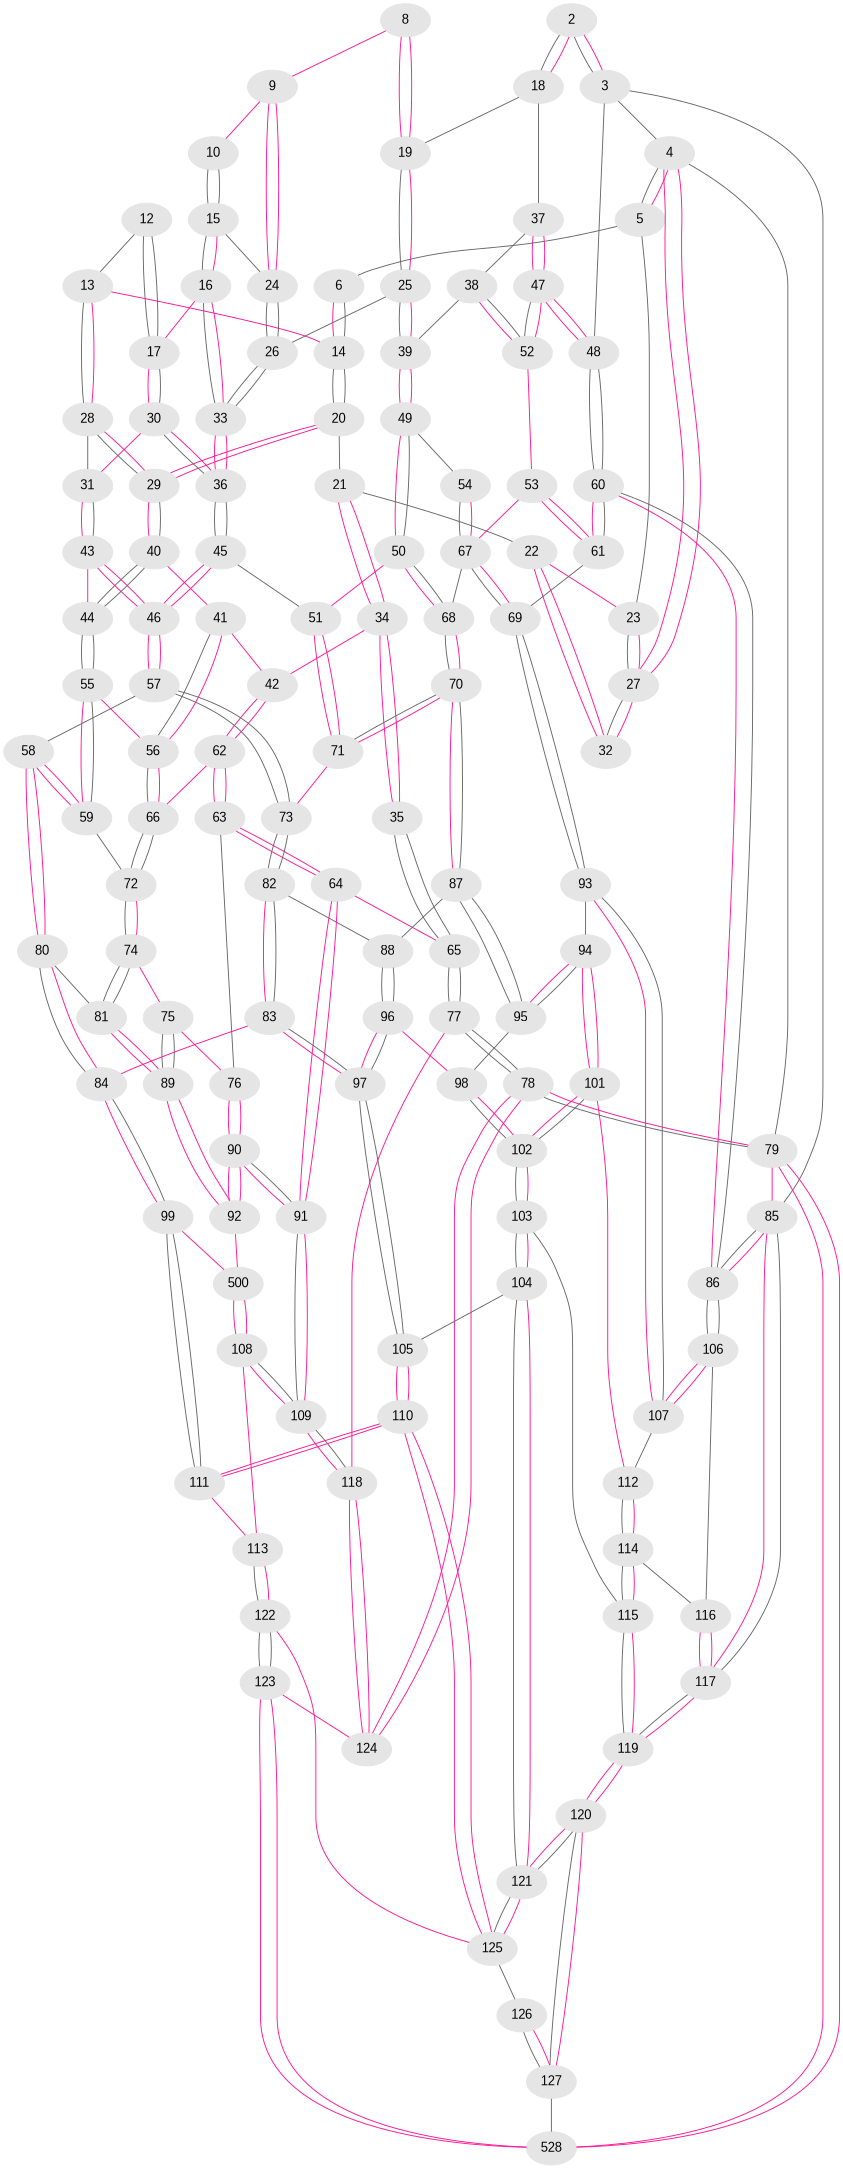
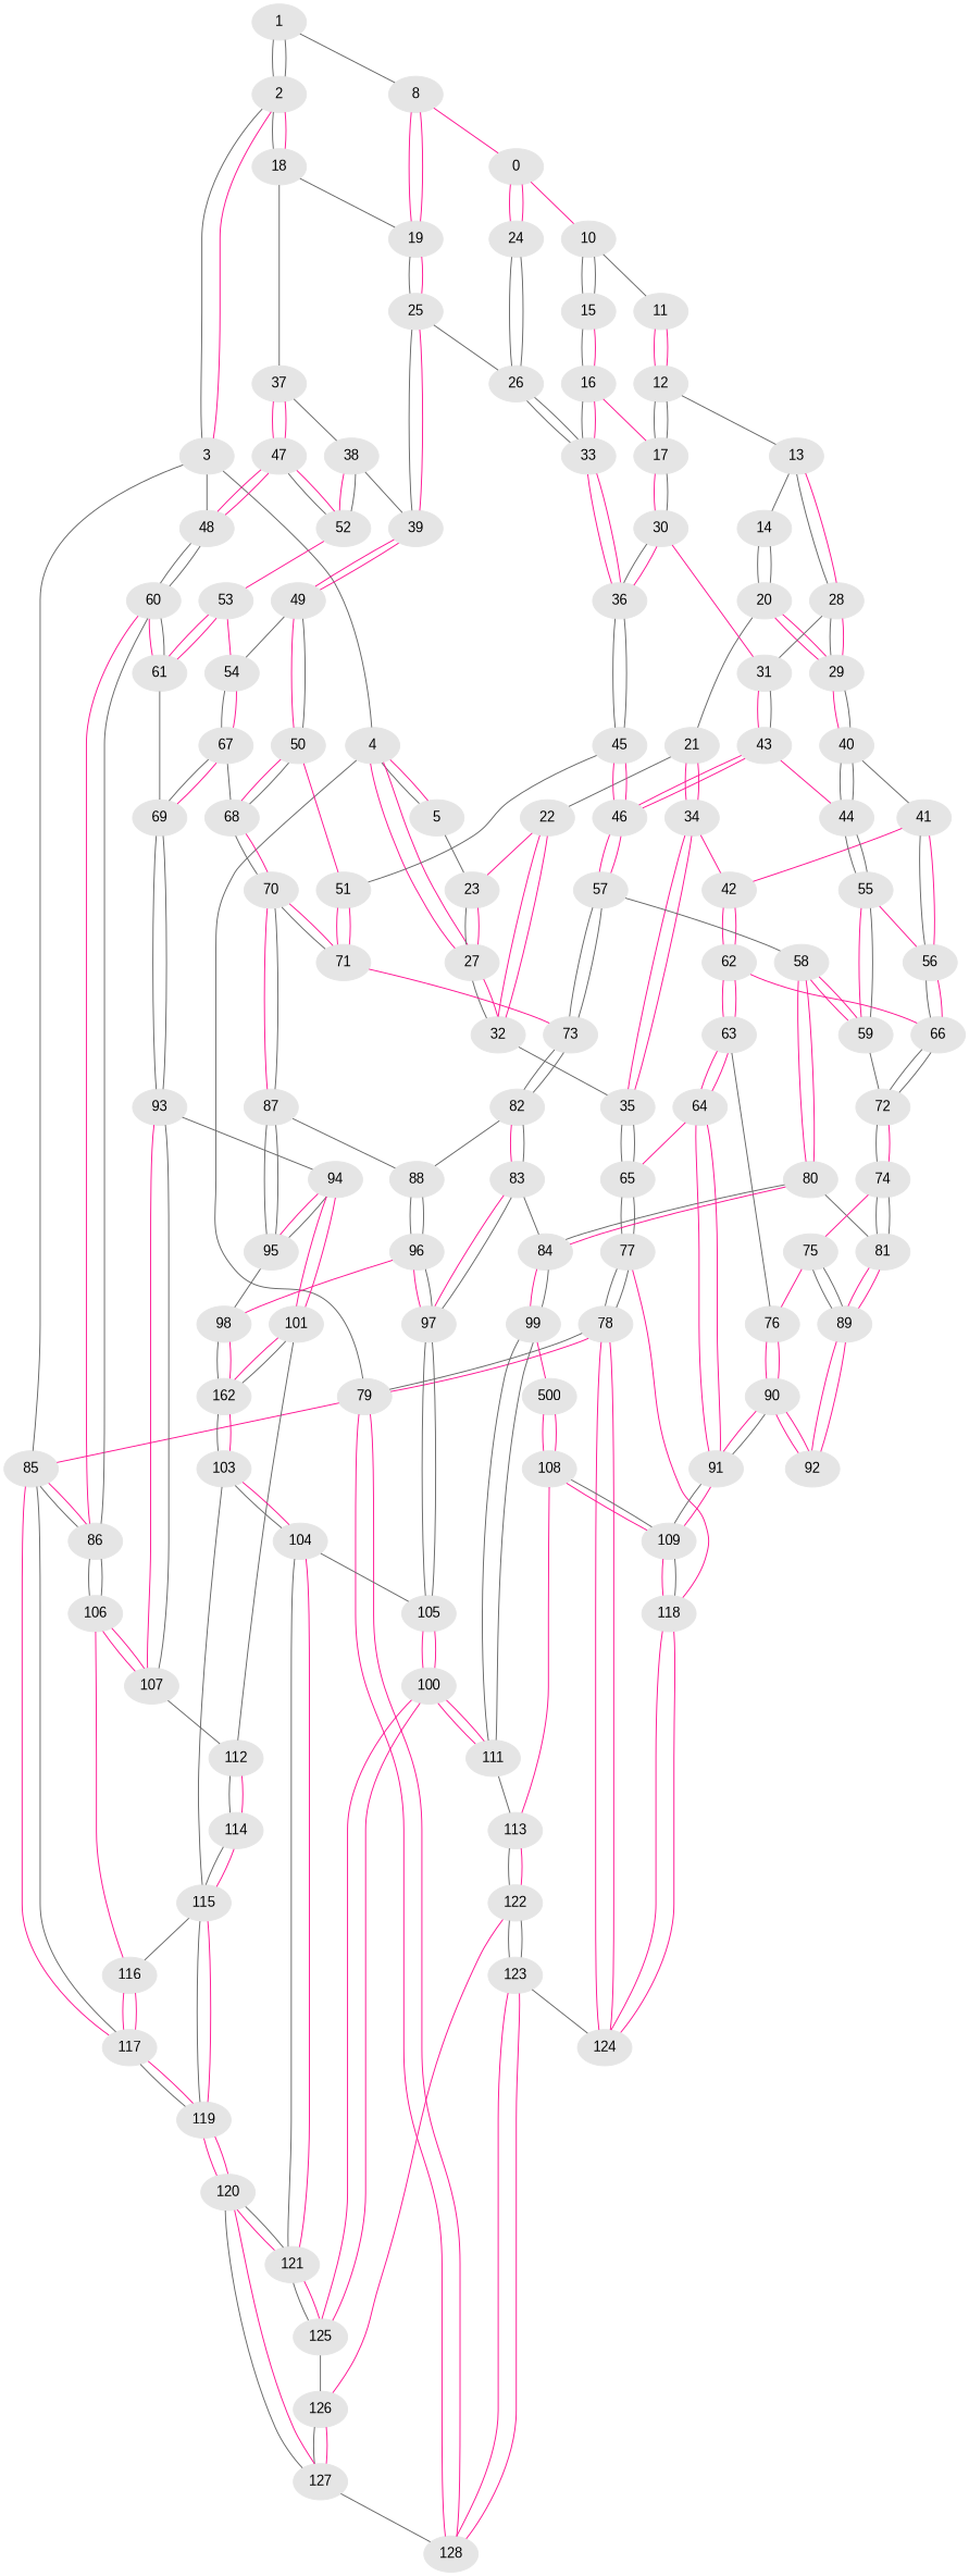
  graph {
    fontname="Liberation Sans"
    node [color=gray90 fontname="Liberation Sans" style=filled]
    edge [color=deeppink fontname="Liberation Sans"]
+   1
    2
    8
    3
    18
-   9
+   9 [label=0]
    19
    4
    48
    85
    37
    5
    27
    79
    60
    86
    117
-   6
    23
    32
-   128 [label=528]
+   128
    14
    20
+   11
    12
    10
    24
    25
    15
    26
    16
    13
    17
    28
    30
    29
    31
    21
    33
    36
    38
    47
    39
    22
    34
    40
    35
    42
    49
    43
    41
    44
    45
    46
    65
    62
    77
    51
    52
    53
    50
    54
    56
    55
    66
    63
    57
    59
    71
    58
    73
    61
    68
    67
    70
    69
    72
    80
    82
    81
    84
    74
    106
    93
    64
    76
    91
    90
    109
    78
    118
    87
    94
    107
    88
    95
    75
    83
    89
    92
    124
    99
    97
    96
    105
    n106 [label=500]
    111
    119
    116
    98
    108
    101
    112
-   102
-   110
+   102 [label=162]
+   110 [label=100]
    103
    113
    114
    104
    115
    121
    125
    122
    126
    123
    120
    127
+   1 -- 2 [color=gray40]
+   1 -- 2 [color=gray40]
+   1 -- 8 [color=gray40]
    2 -- 3 [color=gray40]
    2 -- 3
    2 -- 18 [color=gray40]
    2 -- 18
    8 -- 9
    8 -- 19
    8 -- 19
    3 -- 4 [color=gray40]
    3 -- 48 [color=gray40]
    3 -- 85 [color=gray40]
    18 -- 19 [color=gray40]
    18 -- 37 [color=gray40]
    9 -- 10
    9 -- 24
    9 -- 24
    19 -- 25 [color=gray40]
    19 -- 25
    4 -- 5 [color=gray40]
    4 -- 5
    4 -- 27
    4 -- 27
    4 -- 79 [color=gray40]
    48 -- 60 [color=gray40]
    48 -- 60 [color=gray40]
    85 -- 86 [color=gray40]
    85 -- 86
    85 -- 117
    85 -- 117 [color=gray40]
    37 -- 38 [color=gray40]
    37 -- 47
    37 -- 47
-   5 -- 6 [color=gray40]
    5 -- 23 [color=gray40]
    27 -- 32 [color=gray40]
    27 -- 32
    79 -- 85
    79 -- 128
    79 -- 128
    60 -- 86
    60 -- 86 [color=gray40]
    60 -- 61
    60 -- 61 [color=gray40]
    86 -- 106 [color=gray40]
    86 -- 106 [color=gray40]
    117 -- 119 [color=gray40]
    117 -- 119
-   6 -- 14
-   6 -- 14 [color=gray40]
    23 -- 27 [color=gray40]
    23 -- 27
+   32 -- 35 [color=gray40]
    14 -- 20 [color=gray40]
    14 -- 20 [color=gray40]
    20 -- 29
    20 -- 29
    20 -- 21 [color=gray40]
+   11 -- 12
+   11 -- 12
    12 -- 13 [color=gray40]
    12 -- 17 [color=gray40]
    12 -- 17 [color=gray40]
+   10 -- 11 [color=gray40]
    10 -- 15 [color=gray40]
    10 -- 15 [color=gray40]
    24 -- 26 [color=gray40]
    24 -- 26 [color=gray40]
    25 -- 26 [color=gray40]
    25 -- 39 [color=gray40]
    25 -- 39
-   15 -- 24 [color=gray40]
    15 -- 16 [color=gray40]
    15 -- 16
    26 -- 33 [color=gray40]
    26 -- 33 [color=gray40]
    16 -- 17
    16 -- 33 [color=gray40]
    16 -- 33
-   13 -- 14
+   13 -- 14 [color=gray40]
    13 -- 28 [color=gray40]
    13 -- 28
    17 -- 30
    17 -- 30 [color=gray40]
    28 -- 29 [color=gray40]
    28 -- 29
    28 -- 31 [color=gray40]
    30 -- 31
    30 -- 36 [color=gray40]
    30 -- 36
    29 -- 40
    29 -- 40 [color=gray40]
    31 -- 43
    31 -- 43 [color=gray40]
    21 -- 22 [color=gray40]
    21 -- 34
    21 -- 34
    33 -- 36
    33 -- 36
    36 -- 45 [color=gray40]
    36 -- 45 [color=gray40]
    38 -- 39 [color=gray40]
    38 -- 52
    38 -- 52 [color=gray40]
    47 -- 48
    47 -- 48
    47 -- 52 [color=gray40]
    47 -- 52
    39 -- 49
    39 -- 49
    22 -- 23
    22 -- 32
    22 -- 32
    34 -- 35
    34 -- 35
    34 -- 42
-   40 -- 41
+   40 -- 41 [color=gray40]
    40 -- 44 [color=gray40]
    40 -- 44 [color=gray40]
    35 -- 65 [color=gray40]
    35 -- 65 [color=gray40]
    42 -- 62
    42 -- 62
    49 -- 50
    49 -- 50 [color=gray40]
    49 -- 54 [color=gray40]
    43 -- 44
    43 -- 46
    43 -- 46
    41 -- 42
    41 -- 56 [color=gray40]
    41 -- 56
    44 -- 55 [color=gray40]
    44 -- 55 [color=gray40]
    45 -- 46
    45 -- 46
    45 -- 51 [color=gray40]
    46 -- 57
    46 -- 57
    65 -- 77 [color=gray40]
    65 -- 77 [color=gray40]
    62 -- 66
    62 -- 63
    62 -- 63
    77 -- 78 [color=gray40]
    77 -- 78 [color=gray40]
    77 -- 118
    51 -- 71
    51 -- 71
    52 -- 53
-   53 -- 67
+   53 -- 54
    53 -- 61
    53 -- 61
    50 -- 51
    50 -- 68
    50 -- 68 [color=gray40]
    54 -- 67 [color=gray40]
    54 -- 67
    56 -- 66 [color=gray40]
    56 -- 66
    55 -- 56
    55 -- 59
    55 -- 59 [color=gray40]
    66 -- 72 [color=gray40]
    66 -- 72 [color=gray40]
    63 -- 64
    63 -- 64
    63 -- 76 [color=gray40]
    57 -- 58 [color=gray40]
    57 -- 73 [color=gray40]
    57 -- 73 [color=gray40]
    59 -- 72 [color=gray40]
    71 -- 73
    58 -- 59
    58 -- 59
    58 -- 80
    58 -- 80
    73 -- 82 [color=gray40]
    73 -- 82 [color=gray40]
    61 -- 69 [color=gray40]
    68 -- 70 [color=gray40]
    68 -- 70
    67 -- 68 [color=gray40]
    67 -- 69 [color=gray40]
    67 -- 69
    70 -- 71 [color=gray40]
    70 -- 71
    70 -- 87
    70 -- 87 [color=gray40]
    69 -- 93 [color=gray40]
    69 -- 93 [color=gray40]
    72 -- 74 [color=gray40]
    72 -- 74
    80 -- 81 [color=gray40]
    80 -- 84 [color=gray40]
    80 -- 84
    82 -- 88 [color=gray40]
    82 -- 83
    82 -- 83 [color=gray40]
    81 -- 89
    81 -- 89
    84 -- 99
    84 -- 99 [color=gray40]
    74 -- 81 [color=gray40]
    74 -- 81 [color=gray40]
    74 -- 75
    106 -- 107
    106 -- 107
-   106 -- 116 [color=gray40]
+   106 -- 116
    93 -- 94 [color=gray40]
    93 -- 107
    93 -- 107 [color=gray40]
    64 -- 65
    64 -- 91
    64 -- 91
    76 -- 90
    76 -- 90
    91 -- 109 [color=gray40]
    91 -- 109
    90 -- 91
    90 -- 91 [color=gray40]
    90 -- 92
    90 -- 92
    109 -- 118
    109 -- 118 [color=gray40]
    78 -- 79 [color=gray40]
    78 -- 79
    78 -- 124
    78 -- 124
    118 -- 124
    118 -- 124
    87 -- 88 [color=gray40]
    87 -- 95 [color=gray40]
    87 -- 95 [color=gray40]
    94 -- 95
    94 -- 95 [color=gray40]
    94 -- 101
    94 -- 101
    107 -- 112 [color=gray40]
    88 -- 96 [color=gray40]
    88 -- 96 [color=gray40]
    95 -- 98 [color=gray40]
    75 -- 76
    75 -- 89 [color=gray40]
    75 -- 89 [color=gray40]
-   83 -- 84
+   83 -- 84 [color=gray40]
    83 -- 97
    83 -- 97 [color=gray40]
    89 -- 92
    89 -- 92
-   92 -- n106
    99 -- n106
    99 -- 111 [color=gray40]
    99 -- 111 [color=gray40]
    97 -- 105 [color=gray40]
    97 -- 105 [color=gray40]
    96 -- 97
    96 -- 97 [color=gray40]
    96 -- 98
    105 -- 110
    105 -- 110
    n106 -- 108
    n106 -- 108
-   111 -- 113
+   111 -- 113 [color=gray40]
    119 -- 120
    119 -- 120
    116 -- 117
    116 -- 117
    98 -- 102 [color=gray40]
    98 -- 102
    108 -- 109
    108 -- 109 [color=gray40]
    108 -- 113
-   101 -- 112
+   101 -- 112 [color=gray40]
    101 -- 102
    101 -- 102 [color=gray40]
    112 -- 114 [color=gray40]
    112 -- 114
    102 -- 103 [color=gray40]
    102 -- 103
    110 -- 111
    110 -- 111
    110 -- 125
    110 -- 125
    103 -- 104 [color=gray40]
    103 -- 104
    103 -- 115 [color=gray40]
    113 -- 122 [color=gray40]
    113 -- 122
-   114 -- 116 [color=gray40]
+   115 -- 116 [color=gray40]
    114 -- 115 [color=gray40]
    114 -- 115
    104 -- 105 [color=gray40]
    104 -- 121 [color=gray40]
    104 -- 121
    115 -- 119 [color=gray40]
    115 -- 119
    121 -- 125 [color=gray40]
    121 -- 125
    125 -- 126 [color=gray40]
-   122 -- 125
+   122 -- 126
    122 -- 123 [color=gray40]
    122 -- 123 [color=gray40]
    126 -- 127 [color=gray40]
    126 -- 127
    123 -- 128
    123 -- 128
-   123 -- 124
+   123 -- 124 [color=gray40]
    120 -- 121
    120 -- 121 [color=gray40]
    120 -- 127 [color=gray40]
    120 -- 127
    127 -- 128 [color=gray40]
  }
